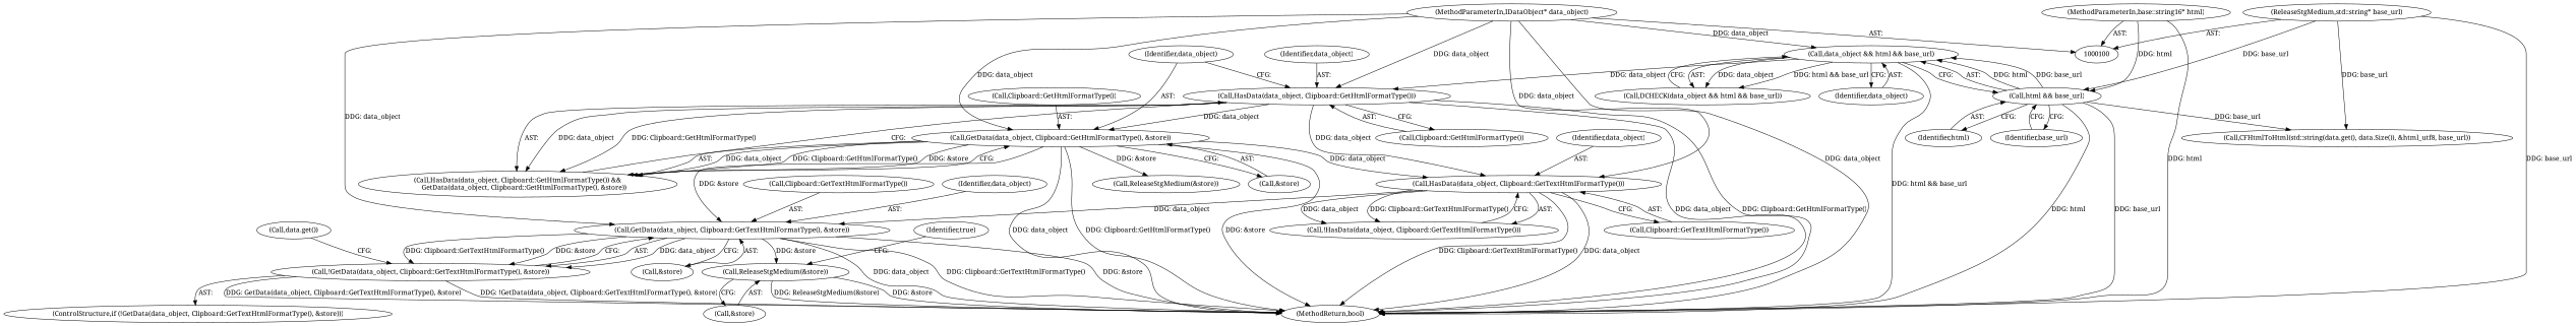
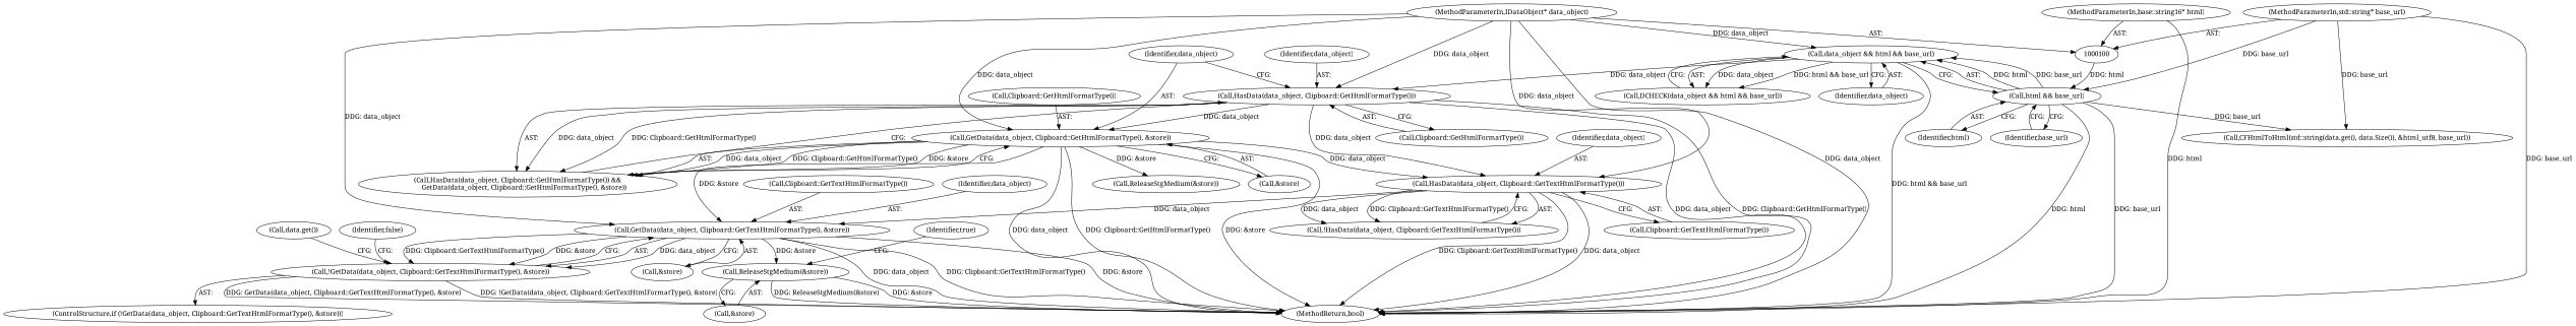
  digraph {
    fontname="Noto Serif"
    node [fontname="Noto Serif"]
    edge [fontname="Noto Serif"]
    n1 [label="(Call,GetData(data_object, Clipboard::GetTextHtmlFormatType(), &store))"]
    n2 [label="(Call,!GetData(data_object, Clipboard::GetTextHtmlFormatType(), &store))"]
    n3 [label="(Call,ReleaseStgMedium(&store))"]
    n4 [label="(MethodReturn,bool)"]
    n5 [label="(Call,&store)"]
    n6 [label="(ControlStructure,if (!GetData(data_object, Clipboard::GetTextHtmlFormatType(), &store)))"]
    n7 [label="(Call,&store)"]
    n8 [label="(Call,HasData(data_object, Clipboard::GetTextHtmlFormatType()))"]
    n9 [label="(Call,Clipboard::GetTextHtmlFormatType())"]
    n10 [label="(Call,!HasData(data_object, Clipboard::GetTextHtmlFormatType()))"]
    n11 [label="(Call,HasData(data_object, Clipboard::GetHtmlFormatType()))"]
    n12 [label="(Call,GetData(data_object, Clipboard::GetHtmlFormatType(), &store))"]
    n13 [label="(Call,HasData(data_object, Clipboard::GetHtmlFormatType()) &&\n       GetData(data_object, Clipboard::GetHtmlFormatType(), &store))"]
    n14 [label="(Call,Clipboard::GetHtmlFormatType())"]
    n15 [label="(Call,ReleaseStgMedium(&store))"]
    n16 [label="(Call,&store)"]
    n17 [label="(Call,data_object && html && base_url)"]
    n18 [label="(Call,html && base_url)"]
    n19 [label="(Call,DCHECK(data_object && html && base_url))"]
    n20 [label="(Identifier,data_object)"]
    n21 [label="(Call,CFHtmlToHtml(std::string(data.get(), data.Size()), &html_utf8, base_url))"]
    n22 [label="(Identifier,html)"]
    n23 [label="(Identifier,base_url)"]
    n24 [label="(MethodParameterIn,IDataObject* data_object)"]
    1000100
    n26 [label="(MethodParameterIn,base::string16* html)"]
-   n27 [label="(ReleaseStgMedium,std::string* base_url)"]
+   n27 [label="(MethodParameterIn,std::string* base_url)"]
    n28 [label="(Identifier,true)"]
    n29 [label="(Identifier,data_object)"]
    n30 [label="(Call,Clipboard::GetHtmlFormatType())"]
    n31 [label="(Call,data.get())"]
    n32 [label="(Identifier,data_object)"]
    n33 [label="(Call,Clipboard::GetTextHtmlFormatType())"]
+   n34 [label="(Identifier,false)"]
    n35 [label="(Identifier,data_object)"]
    n36 [label="(Identifier,data_object)"]
    n1 -> n2 [label="AST: "]
    n1 -> n2 [label="DDG: data_object"]
    n1 -> n2 [label="DDG: Clipboard::GetTextHtmlFormatType()"]
    n1 -> n2 [label="DDG: &store"]
    n1 -> n3 [label="DDG: &store"]
    n1 -> n4 [label="DDG: data_object"]
    n1 -> n4 [label="DDG: Clipboard::GetTextHtmlFormatType()"]
    n1 -> n4 [label="DDG: &store"]
    n1 -> n5 [label="CFG: "]
    n2 -> n1 [label="CFG: "]
    n2 -> n4 [label="DDG: !GetData(data_object, Clipboard::GetTextHtmlFormatType(), &store)"]
    n2 -> n4 [label="DDG: GetData(data_object, Clipboard::GetTextHtmlFormatType(), &store)"]
    n2 -> n6 [label="AST: "]
    n3 -> n4 [label="DDG: &store"]
    n3 -> n4 [label="DDG: ReleaseStgMedium(&store)"]
    n3 -> n7 [label="CFG: "]
    n5 -> n1 [label="AST: "]
    n7 -> n3 [label="AST: "]
    n8 -> n1 [label="DDG: data_object"]
    n8 -> n4 [label="DDG: data_object"]
    n8 -> n4 [label="DDG: Clipboard::GetTextHtmlFormatType()"]
    n8 -> n9 [label="CFG: "]
    n8 -> n10 [label="AST: "]
    n8 -> n10 [label="DDG: data_object"]
    n8 -> n10 [label="DDG: Clipboard::GetTextHtmlFormatType()"]
    n9 -> n8 [label="AST: "]
    n10 -> n8 [label="CFG: "]
    n11 -> n4 [label="DDG: data_object"]
    n11 -> n4 [label="DDG: Clipboard::GetHtmlFormatType()"]
    n11 -> n8 [label="DDG: data_object"]
    n11 -> n12 [label="DDG: data_object"]
    n11 -> n13 [label="AST: "]
    n11 -> n13 [label="DDG: data_object"]
    n11 -> n13 [label="DDG: Clipboard::GetHtmlFormatType()"]
    n11 -> n14 [label="CFG: "]
    n12 -> n1 [label="DDG: &store"]
    n12 -> n4 [label="DDG: data_object"]
    n12 -> n4 [label="DDG: Clipboard::GetHtmlFormatType()"]
    n12 -> n4 [label="DDG: &store"]
    n12 -> n8 [label="DDG: data_object"]
    n12 -> n13 [label="AST: "]
    n12 -> n13 [label="DDG: data_object"]
    n12 -> n13 [label="DDG: Clipboard::GetHtmlFormatType()"]
    n12 -> n13 [label="DDG: &store"]
    n12 -> n15 [label="DDG: &store"]
    n12 -> n16 [label="CFG: "]
    n13 -> n11 [label="CFG: "]
    n13 -> n12 [label="CFG: "]
    n14 -> n11 [label="AST: "]
    n16 -> n12 [label="AST: "]
    n17 -> n4 [label="DDG: html && base_url"]
    n17 -> n11 [label="DDG: data_object"]
    n17 -> n18 [label="CFG: "]
    n17 -> n19 [label="AST: "]
    n17 -> n19 [label="DDG: data_object"]
    n17 -> n19 [label="DDG: html && base_url"]
    n17 -> n20 [label="CFG: "]
    n18 -> n4 [label="DDG: base_url"]
    n18 -> n4 [label="DDG: html"]
    n18 -> n17 [label="AST: "]
    n18 -> n17 [label="DDG: html"]
    n18 -> n17 [label="DDG: base_url"]
    n18 -> n21 [label="DDG: base_url"]
    n18 -> n22 [label="CFG: "]
    n18 -> n23 [label="CFG: "]
    n19 -> n17 [label="CFG: "]
    n20 -> n17 [label="AST: "]
    n22 -> n18 [label="AST: "]
    n23 -> n18 [label="CFG: "]
    n24 -> n1 [label="DDG: data_object"]
    n24 -> n4 [label="DDG: data_object"]
    n24 -> n8 [label="DDG: data_object"]
    n24 -> n11 [label="DDG: data_object"]
    n24 -> n12 [label="DDG: data_object"]
    n24 -> n17 [label="DDG: data_object"]
    n24 -> 1000100 [label="AST: "]
    n26 -> n4 [label="DDG: html"]
-   n26 -> n18 [label="DDG: html"]
+   1000100 -> n18 [label="DDG: html"]
    n26 -> 1000100 [label="AST: "]
    n27 -> n4 [label="DDG: base_url"]
    n27 -> n18 [label="DDG: base_url"]
    n27 -> n21 [label="DDG: base_url"]
    n27 -> 1000100 [label="AST: "]
    n28 -> n3 [label="CFG: "]
    n29 -> n11 [label="AST: "]
    n30 -> n12 [label="AST: "]
    n31 -> n2 [label="CFG: "]
    n32 -> n8 [label="AST: "]
    n33 -> n1 [label="AST: "]
+   n34 -> n2 [label="CFG: "]
    n35 -> n1 [label="AST: "]
    n36 -> n11 [label="CFG: "]
    n36 -> n12 [label="AST: "]
  }
